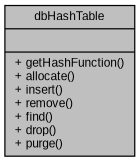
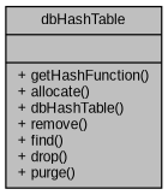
  digraph {
    fontname="Liberation Sans"
-   n1 [color=black fillcolor=grey75 fontcolor=black fontname="Liberation Sans" fontsize=10 height=0.2 label="{dbHashTable\n||+ getHashFunction()\l+ allocate()\l+ insert()\l+ remove()\l+ find()\l+ drop()\l+ purge()\l}" shape=record style=filled width=0.4]
+   n1 [color=black fillcolor=grey75 fontcolor=black fontname="Liberation Sans" fontsize=10 height=0.2 label="{dbHashTable\n||+ getHashFunction()\l+ allocate()\l+ dbHashTable()\l+ remove()\l+ find()\l+ drop()\l+ purge()\l}" shape=record style=filled width=0.4]
  }
